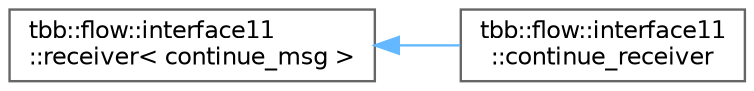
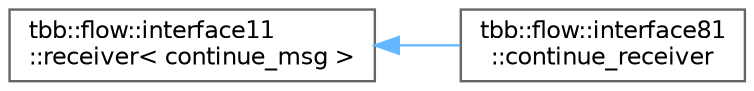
  digraph {
    rankdir=LR
    node [color=grey40 fillcolor=white fontname=Helvetica fontsize=10 shape=box style=filled]
    n1 [height=0.2 label="tbb::flow::interface11\l::receiver\< continue_msg \>" width=0.4]
-   n2 [height=0.2 label="tbb::flow::interface11\l::continue_receiver" width=0.4]
+   n2 [height=0.2 label="tbb::flow::interface81\l::continue_receiver" width=0.4]
    n1 -> n2 [color=steelblue1 dir=back fontname=Helvetica fontsize=10 labelfontname=Helvetica labelfontsize=10 style=solid]
  }
